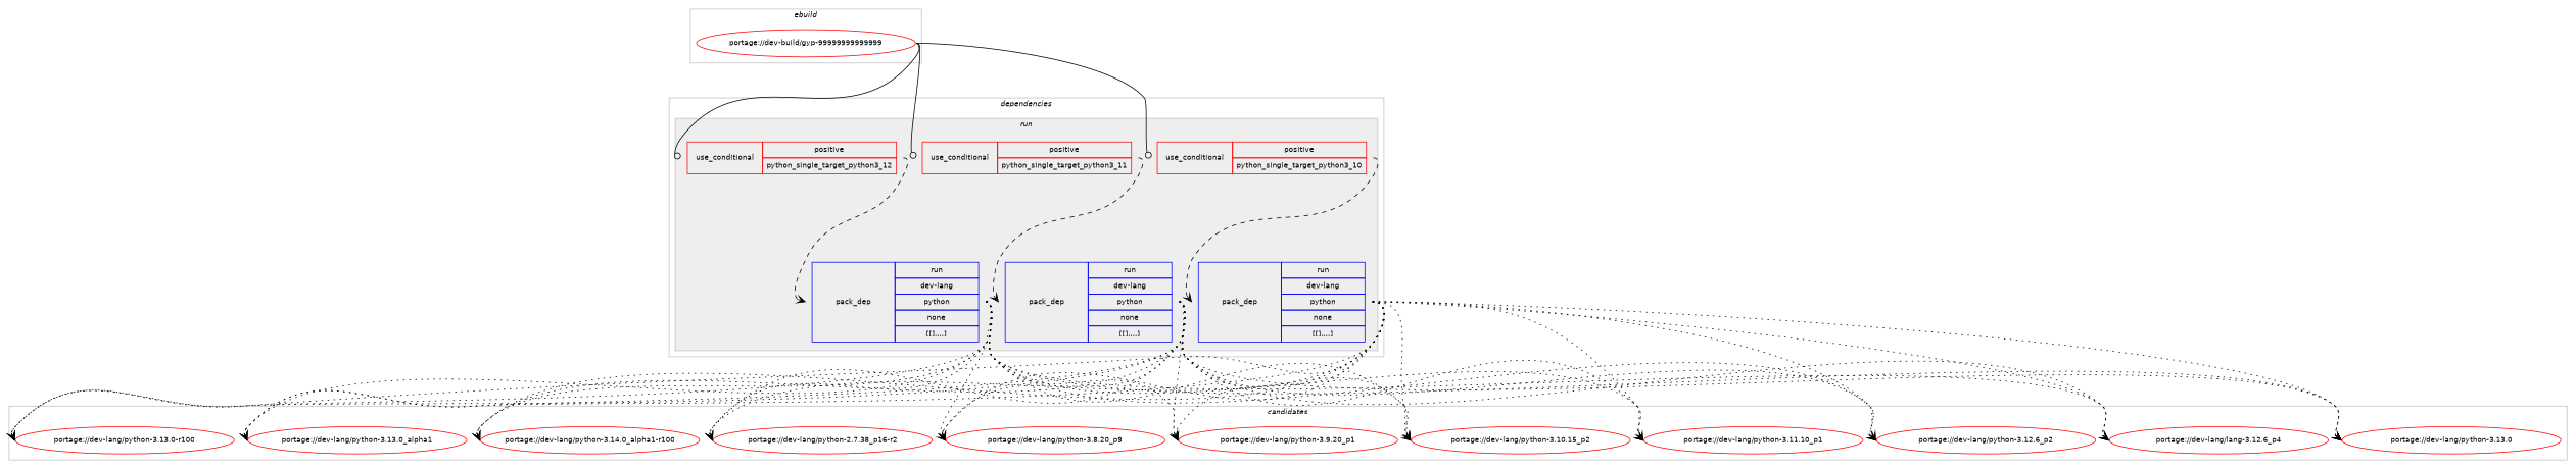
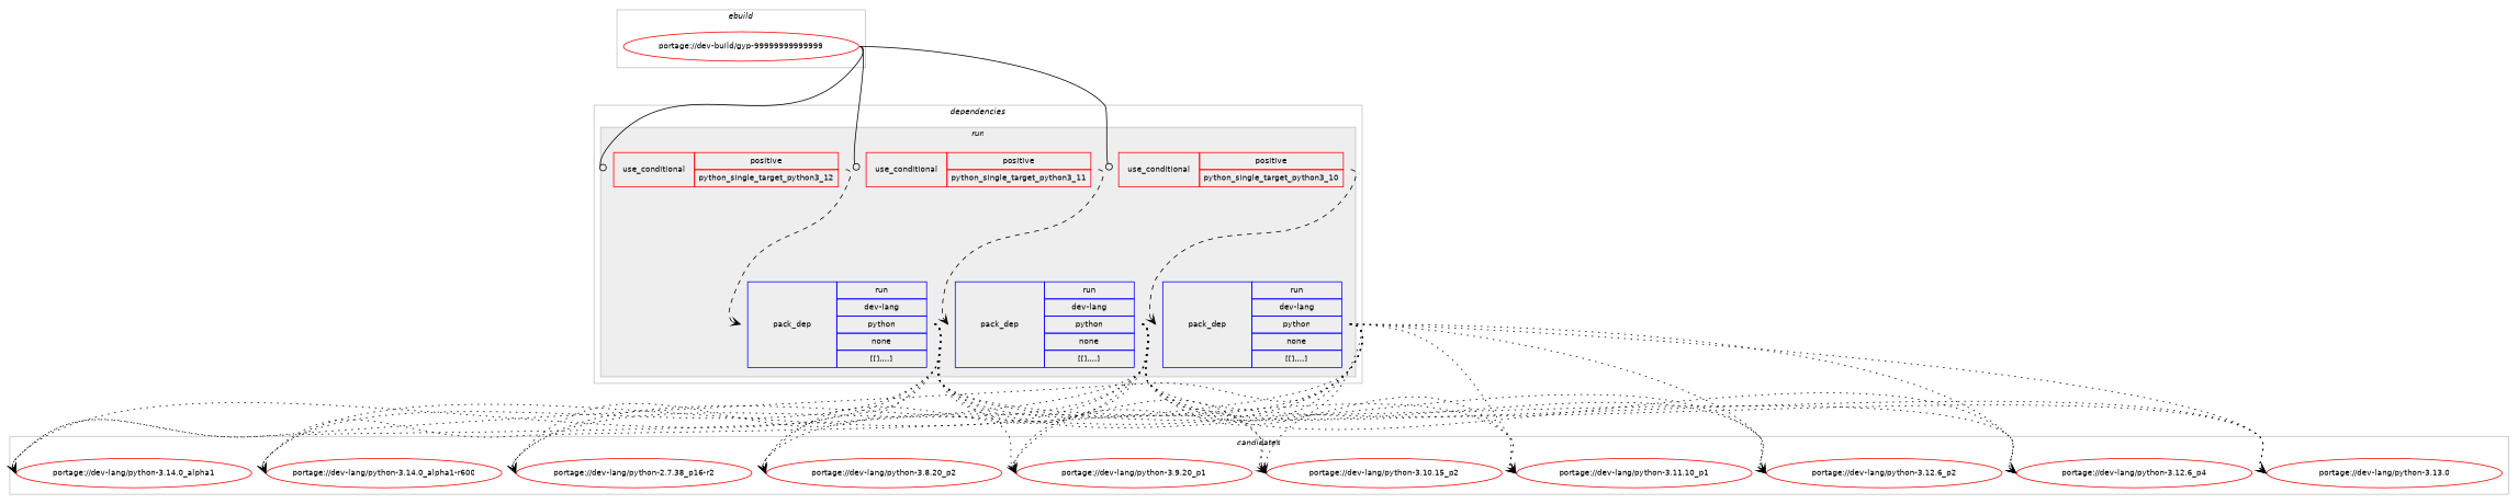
  digraph {
    compound=true
    concentrate=true
    fontname=Helvetica
    fontsize=10
    newrank=true
    rankdir=TB
    ranksep=1.5
    node [color=red fontname=Helvetica fontsize=10]
    edge [arrowhead=vee headport=w style=dotted tailport=e weight=100]
    n1 [label="portage://dev-build/gyp-99999999999999" width=4]
    n2 [color=blue label=<<TABLE BORDER="0" CELLBORDER="1" CELLSPACING="0" CELLPADDING="4" WIDTH="220"><TR><TD ROWSPAN="6" CELLPADDING="30">pack_dep</TD></TR><TR><TD WIDTH="110">run</TD></TR><TR><TD>dev-lang</TD></TR><TR><TD>python</TD></TR><TR><TD>none</TD></TR><TR><TD>[[],,,,]</TD></TR></TABLE>> shape=none]
    n3 [label=<<TABLE BORDER="0" CELLBORDER="1" CELLSPACING="0" CELLPADDING="4"><TR><TD ROWSPAN="3" CELLPADDING="10">use_conditional</TD></TR><TR><TD>positive</TD></TR><TR><TD>python_single_target_python3_10</TD></TR></TABLE>> shape=none]
    n4 [color=blue label=<<TABLE BORDER="0" CELLBORDER="1" CELLSPACING="0" CELLPADDING="4" WIDTH="220"><TR><TD ROWSPAN="6" CELLPADDING="30">pack_dep</TD></TR><TR><TD WIDTH="110">run</TD></TR><TR><TD>dev-lang</TD></TR><TR><TD>python</TD></TR><TR><TD>none</TD></TR><TR><TD>[[],,,,]</TD></TR></TABLE>> shape=none]
    n5 [label=<<TABLE BORDER="0" CELLBORDER="1" CELLSPACING="0" CELLPADDING="4"><TR><TD ROWSPAN="3" CELLPADDING="10">use_conditional</TD></TR><TR><TD>positive</TD></TR><TR><TD>python_single_target_python3_11</TD></TR></TABLE>> shape=none]
    n6 [color=blue label=<<TABLE BORDER="0" CELLBORDER="1" CELLSPACING="0" CELLPADDING="4" WIDTH="220"><TR><TD ROWSPAN="6" CELLPADDING="30">pack_dep</TD></TR><TR><TD WIDTH="110">run</TD></TR><TR><TD>dev-lang</TD></TR><TR><TD>python</TD></TR><TR><TD>none</TD></TR><TR><TD>[[],,,,]</TD></TR></TABLE>> shape=none]
    n7 [label=<<TABLE BORDER="0" CELLBORDER="1" CELLSPACING="0" CELLPADDING="4"><TR><TD ROWSPAN="3" CELLPADDING="10">use_conditional</TD></TR><TR><TD>positive</TD></TR><TR><TD>python_single_target_python3_12</TD></TR></TABLE>> shape=none]
-   n8 [label="portage://dev-lang/python-3.14.0_alpha1-r100" width=4]
-   n9 [label="portage://dev-lang/python-3.13.0_alpha1" width=4]
-   n10 [label="portage://dev-lang/python-3.13.0-r100" width=4]
+   n8 [label="portage://dev-lang/python-3.14.0_alpha1-r600" width=4]
+   n9 [label="portage://dev-lang/python-3.14.0_alpha1" width=4]
    n11 [label="portage://dev-lang/python-3.13.0" width=4]
-   n12 [label="portage://dev-lang/lang-3.12.6_p4" width=4]
+   n12 [label="portage://dev-lang/python-3.12.6_p4" width=4]
    n13 [label="portage://dev-lang/python-3.12.6_p2" width=4]
    n14 [label="portage://dev-lang/python-3.11.10_p1" width=4]
    n15 [label="portage://dev-lang/python-3.10.15_p2" width=4]
    n16 [label="portage://dev-lang/python-3.9.20_p1" width=4]
-   n17 [label="portage://dev-lang/python-3.8.20_p9" width=4]
+   n17 [label="portage://dev-lang/python-3.8.20_p2" width=4]
    n18 [label="portage://dev-lang/python-2.7.38_p16-r2" width=4]
    subgraph cluster_1 {
      color=gray
      label=<<i>ebuild</i>>
      n1
    }
    subgraph cluster_2 {
      color=gray
      label=<<i>dependencies</i>>
      subgraph cluster_3 {
        color=gray
        fillcolor="#eeeeee"
        label=<<i>compile</i>>
        style=filled
      }
      subgraph cluster_4 {
        color=gray
        fillcolor="#eeeeee"
        label=<<i>compile and run</i>>
        style=filled
      }
      subgraph cluster_5 {
        color=gray
        fillcolor="#eeeeee"
        label=<<i>run</i>>
        style=filled
        subgraph sub_6 {
          color=gray
          fillcolor="#eeeeee"
          label=<<i>run</i>>
          style=filled
          n3
          subgraph sub_7 {
            color=gray
            fillcolor="#eeeeee"
            label=<<i>run</i>>
            style=filled
            n2
          }
        }
        subgraph sub_8 {
          color=gray
          fillcolor="#eeeeee"
          label=<<i>run</i>>
          style=filled
          n5
          subgraph sub_9 {
            color=gray
            fillcolor="#eeeeee"
            label=<<i>run</i>>
            style=filled
            n4
          }
        }
        subgraph sub_10 {
          color=gray
          fillcolor="#eeeeee"
          label=<<i>run</i>>
          style=filled
          n7
          subgraph sub_11 {
            color=gray
            fillcolor="#eeeeee"
            label=<<i>run</i>>
            style=filled
            n6
          }
        }
      }
    }
    subgraph cluster_12 {
      color=gray
      label=<<i>candidates</i>>
      rank=same
      subgraph sub_13 {
        color=black
        label=<<i>candidates</i>>
        nodesep=1
        rank=same
        n8
        n9
-       n10
        n11
        n12
        n13
        n14
        n15
        n16
        n17
        n18
      }
      subgraph sub_14 {
        color=black
        label=<<i>candidates</i>>
        nodesep=1
        rank=same
        n8
        n9
-       n10
        n11
        n12
        n13
        n14
        n15
        n16
        n17
        n18
      }
      subgraph sub_15 {
        color=black
        label=<<i>candidates</i>>
        nodesep=1
        rank=same
        n8
        n9
-       n10
        n11
        n12
        n13
        n14
        n15
        n16
        n17
        n18
      }
    }
    n1 -> n3 [arrowhead=odot style=solid weight=20]
    n1 -> n5 [arrowhead=odot style=solid weight=20]
    n1 -> n7 [arrowhead=odot style=solid weight=20]
    n2 -> n8
    n2 -> n9
-   n2 -> n10
    n2 -> n11
    n2 -> n12
    n2 -> n13
    n2 -> n14
    n2 -> n15
    n2 -> n16
    n2 -> n17
    n2 -> n18
    n3 -> n2 [style=dashed weight=20]
    n4 -> n8
    n4 -> n9
-   n4 -> n10
    n4 -> n11
    n4 -> n12
    n4 -> n13
    n4 -> n14
    n4 -> n15
    n4 -> n16
    n4 -> n17
    n4 -> n18
    n5 -> n4 [style=dashed weight=20]
    n6 -> n8
    n6 -> n9
-   n6 -> n10
    n6 -> n11
    n6 -> n12
    n6 -> n13
    n6 -> n14
    n6 -> n15
    n6 -> n16
    n6 -> n17
    n6 -> n18
    n7 -> n6 [style=dashed weight=20]
  }
